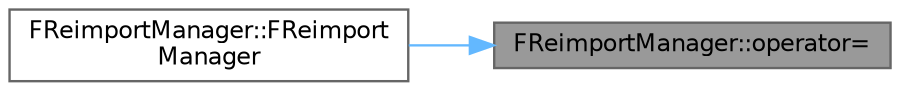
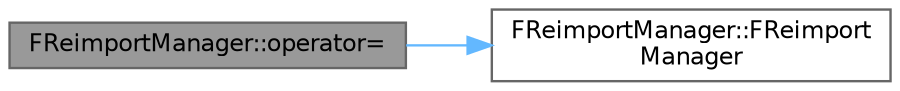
  digraph {
    rankdir=LR
    node [fontname=Helvetica fontsize=10 shape=box style=filled]
    n1 [color=gray40 fillcolor=grey60 fontcolor=black height=0.2 label="FReimportManager::operator=" width=0.4]
    n2 [color=grey40 fillcolor=white height=0.2 label="FReimportManager::FReimport\lManager" width=0.4]
-   n2 -> n1 [color=steelblue1 fontname=Helvetica fontsize=10 labelfontname=Helvetica labelfontsize=10 style=solid]
+   n1 -> n2 [color=steelblue1 fontname=Helvetica fontsize=10 labelfontname=Helvetica labelfontsize=10 style=solid]
  }
